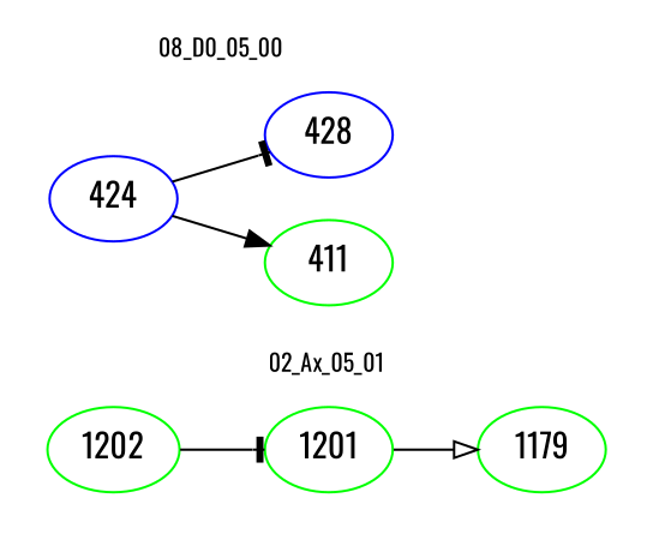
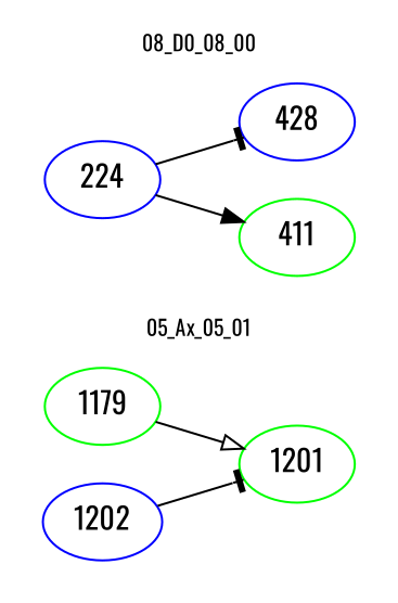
  digraph {
    fontname=Oswald
    rankdir=LR
    node [color=green fontname=Oswald]
    edge [arrowhead=tee color=black fontname=Oswald]
    n1 [label=1201]
    n2 [label=1179]
-   n3 [label=1202]
-   n4 [color=blue label=424]
+   n3 [color=blue label=1202]
+   n4 [color=blue label=224]
    n5 [label=411]
    n6 [color=blue label=428]
    subgraph cluster_1 {
      color=white
      fontsize=10
-     label="02_Ax_05_01"
+     label="05_Ax_05_01"
      n1
      n2
      n3
    }
    subgraph cluster_2 {
      color=white
      fontsize=10
-     label="08_D0_05_00"
+     label="08_D0_08_00"
      n4
      n5
      n6
    }
-   n1 -> n2 [arrowhead=onormal]
+   n2 -> n1 [arrowhead=onormal]
    n3 -> n1
    n4 -> n5 [arrowhead=normal]
    n4 -> n6
  }
